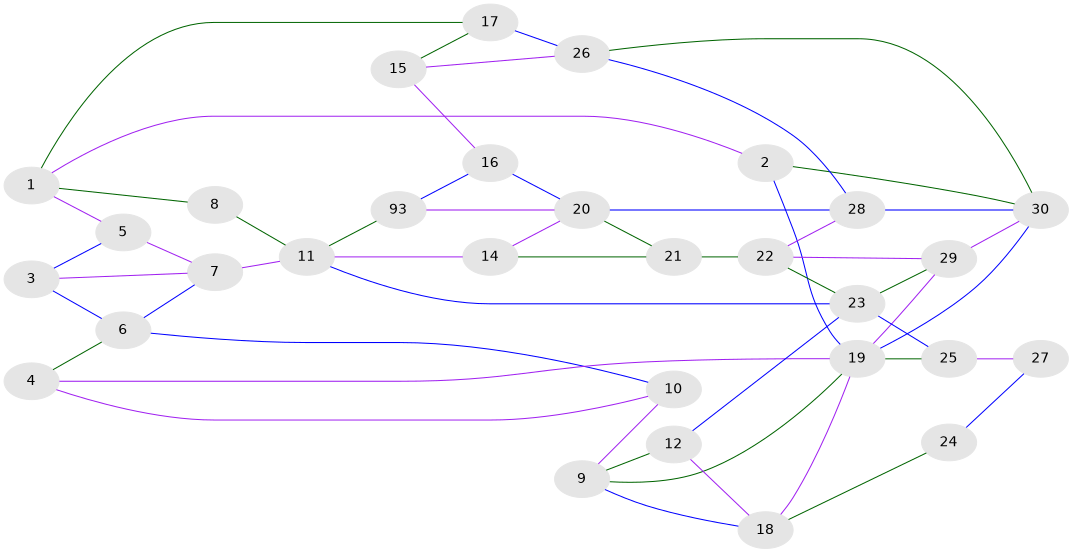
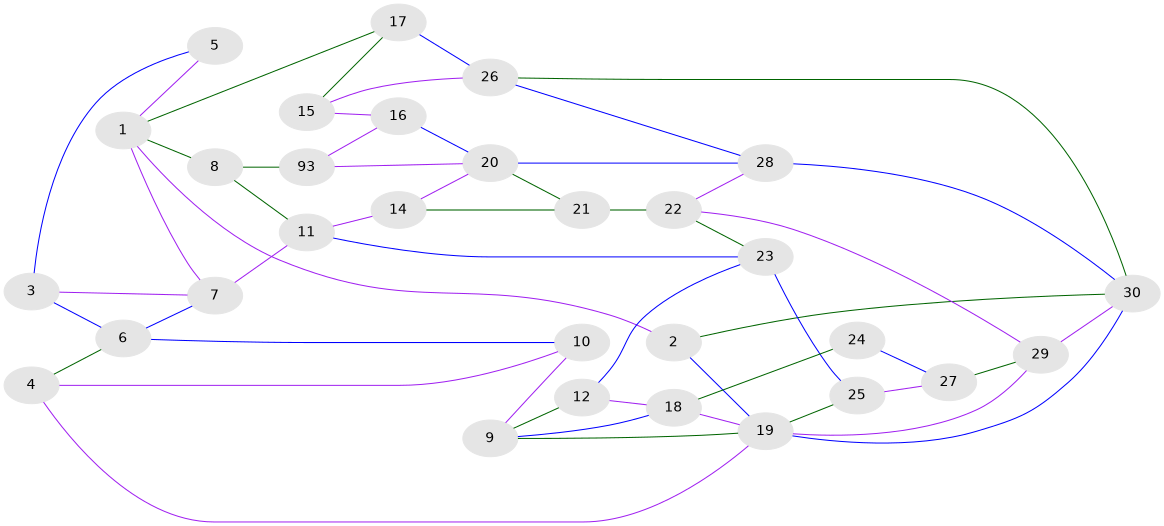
  graph {
    fontname="DejaVu Sans"
    rankdir=LR
    node [color=gray90 fontname="DejaVu Sans" style=filled]
    edge [color=purple fontname="DejaVu Sans" weight=1.0]
    1
    2
    5
    8
    17
    19
    30
    7
    11
    n10 [label=93]
    26
    29
    25
    3
    6
    10
    4
    14
    23
    16
    20
    9
    12
    18
    24
    21
    28
    22
    15
    27
    1 -- 2
    1 -- 5 [weight=2.0]
    1 -- 8 [color=darkgreen]
    1 -- 17 [color=darkgreen]
    2 -- 19 [color=blue weight=2.0]
    2 -- 30 [color=darkgreen]
-   5 -- 7
+   1 -- 7
    8 -- 11 [color=darkgreen]
-   11 -- n10 [color=darkgreen]
+   8 -- n10 [color=darkgreen]
    17 -- 26 [color=blue]
    19 -- 30 [color=blue]
    19 -- 29
    19 -- 25 [color=darkgreen]
    7 -- 11
    11 -- 14
    11 -- 23 [color=blue]
-   n10 -- 16 [color=blue]
+   n10 -- 16
    n10 -- 20
    26 -- 30 [color=darkgreen]
    26 -- 28 [color=blue]
    29 -- 30
    25 -- 27 [weight=2.0]
    3 -- 5 [color=blue]
    3 -- 7
    3 -- 6 [color=blue]
    6 -- 7 [color=blue]
    6 -- 10 [color=blue]
    4 -- 19
    4 -- 6 [color=darkgreen]
    4 -- 10
    14 -- 20
    14 -- 21 [color=darkgreen weight=2.0]
    23 -- 25 [color=blue]
    16 -- 20 [color=blue weight=2.0]
    20 -- 21 [color=darkgreen]
    20 -- 28 [color=blue]
    9 -- 19 [color=darkgreen]
    9 -- 10
    9 -- 12 [color=darkgreen]
    9 -- 18 [color=blue]
    12 -- 23 [color=blue]
    12 -- 18
    18 -- 19
    18 -- 24 [color=darkgreen]
    24 -- 27 [color=blue]
    21 -- 22 [color=darkgreen]
    28 -- 30 [color=blue]
    22 -- 29
    22 -- 23 [color=darkgreen]
    22 -- 28
    15 -- 17 [color=darkgreen]
    15 -- 26
    15 -- 16
-   23 -- 29 [color=darkgreen]
+   27 -- 29 [color=darkgreen]
  }
